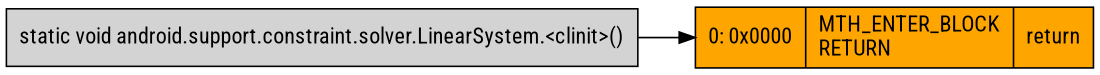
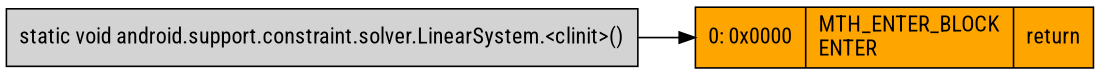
  digraph {
    rankdir=LR
    fontname="Roboto Condensed"
    node [shape=record style=filled color=black fontname="Roboto Condensed"]
-   n1 [label="{0\:\ 0x0000|MTH_ENTER_BLOCK\lRETURN\l|return\l}" fillcolor=orange]
+   n1 [label="{0\:\ 0x0000|MTH_ENTER_BLOCK\lENTER\l|return\l}" fillcolor=orange]
    n2 [label="{static void android.support.constraint.solver.LinearSystem.\<clinit\>() }" fillcolor=lightgrey]
    n2 -> n1 [fontname="Roboto Condensed"]
  }
